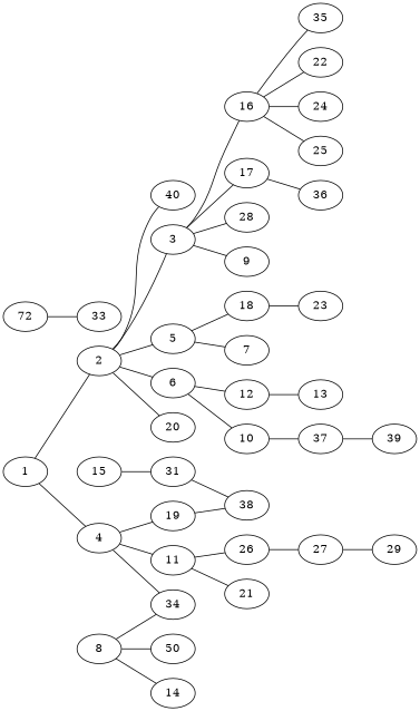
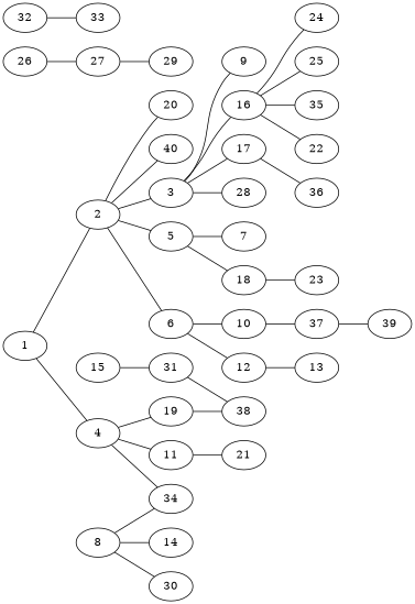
  graph {
    rankdir=LR
    1
    2
    4
    3
    5
    6
    20
    40
    11
    19
    34
    15
    31
    9
    16
    17
    28
    7
    18
    10
    12
    8
    14
-   30 [label=50]
+   30
    21
    26
    38
    22
    24
    25
    35
    36
    23
    37
    13
    27
    39
    29
-   32 [label=72]
+   32
    33
    1 -- 2
    1 -- 4
    2 -- 3
    2 -- 5
    2 -- 6
    2 -- 20
    2 -- 40
    4 -- 11
    4 -- 19
    4 -- 34
    3 -- 9
    3 -- 16
    3 -- 17
    3 -- 28
    5 -- 7
    5 -- 18
    6 -- 10
    6 -- 12
    11 -- 21
-   11 -- 26
    19 -- 38
    15 -- 31
    31 -- 38
    16 -- 22
    16 -- 24
    16 -- 25
    16 -- 35
    17 -- 36
    18 -- 23
    10 -- 37
    12 -- 13
    8 -- 34
    8 -- 14
    8 -- 30
    26 -- 27
    37 -- 39
    27 -- 29
    32 -- 33
  }
